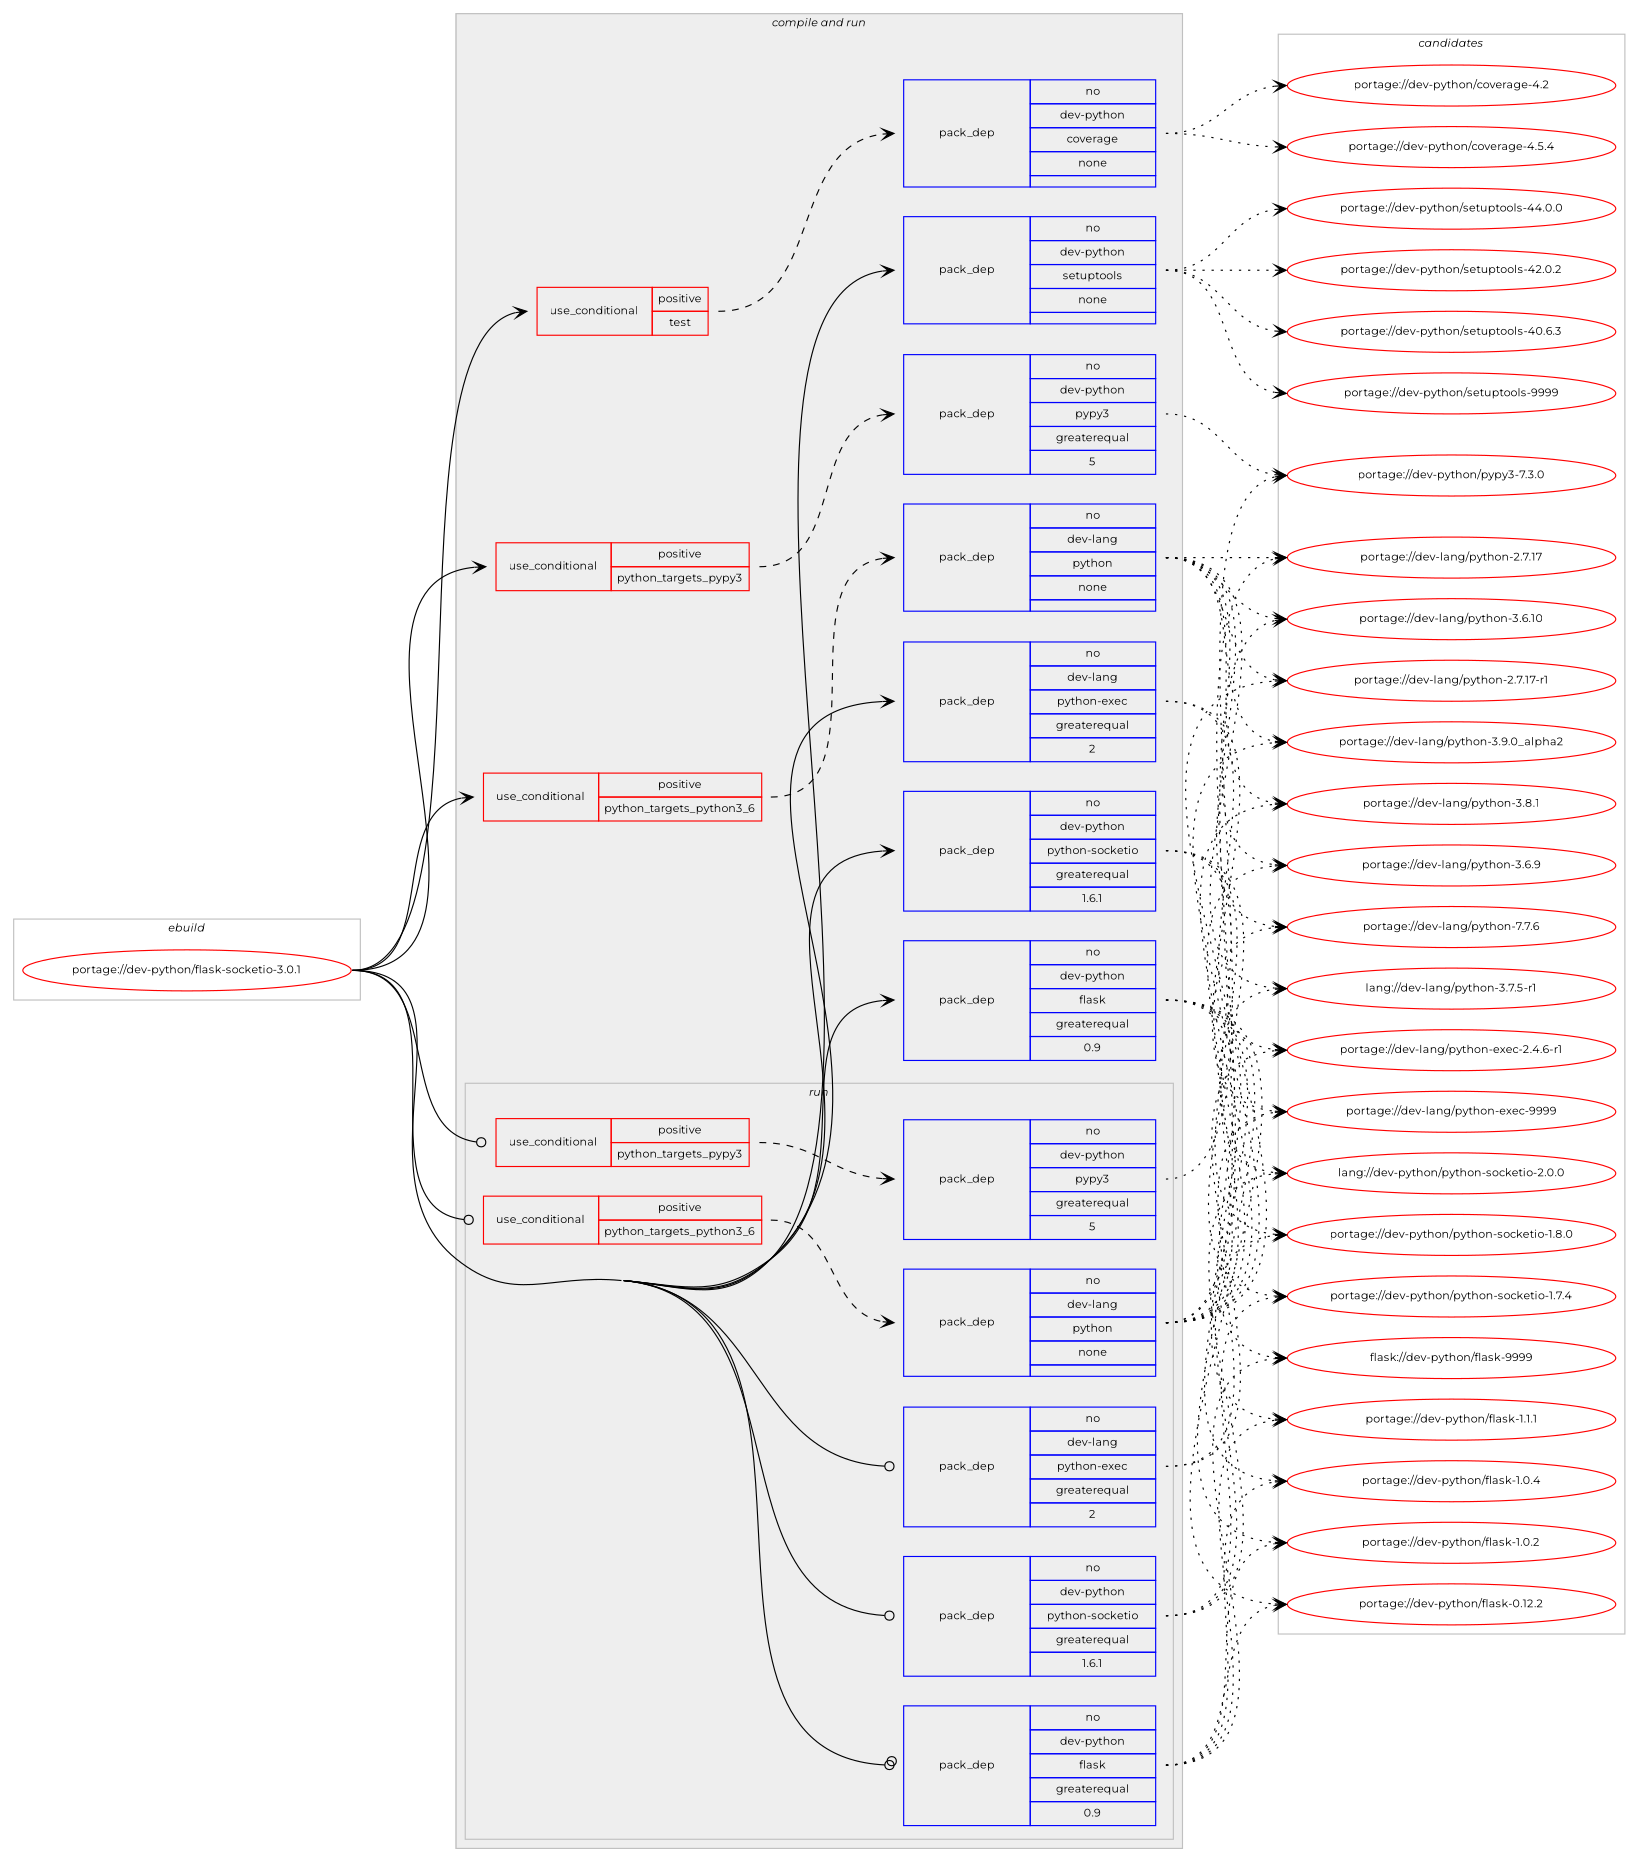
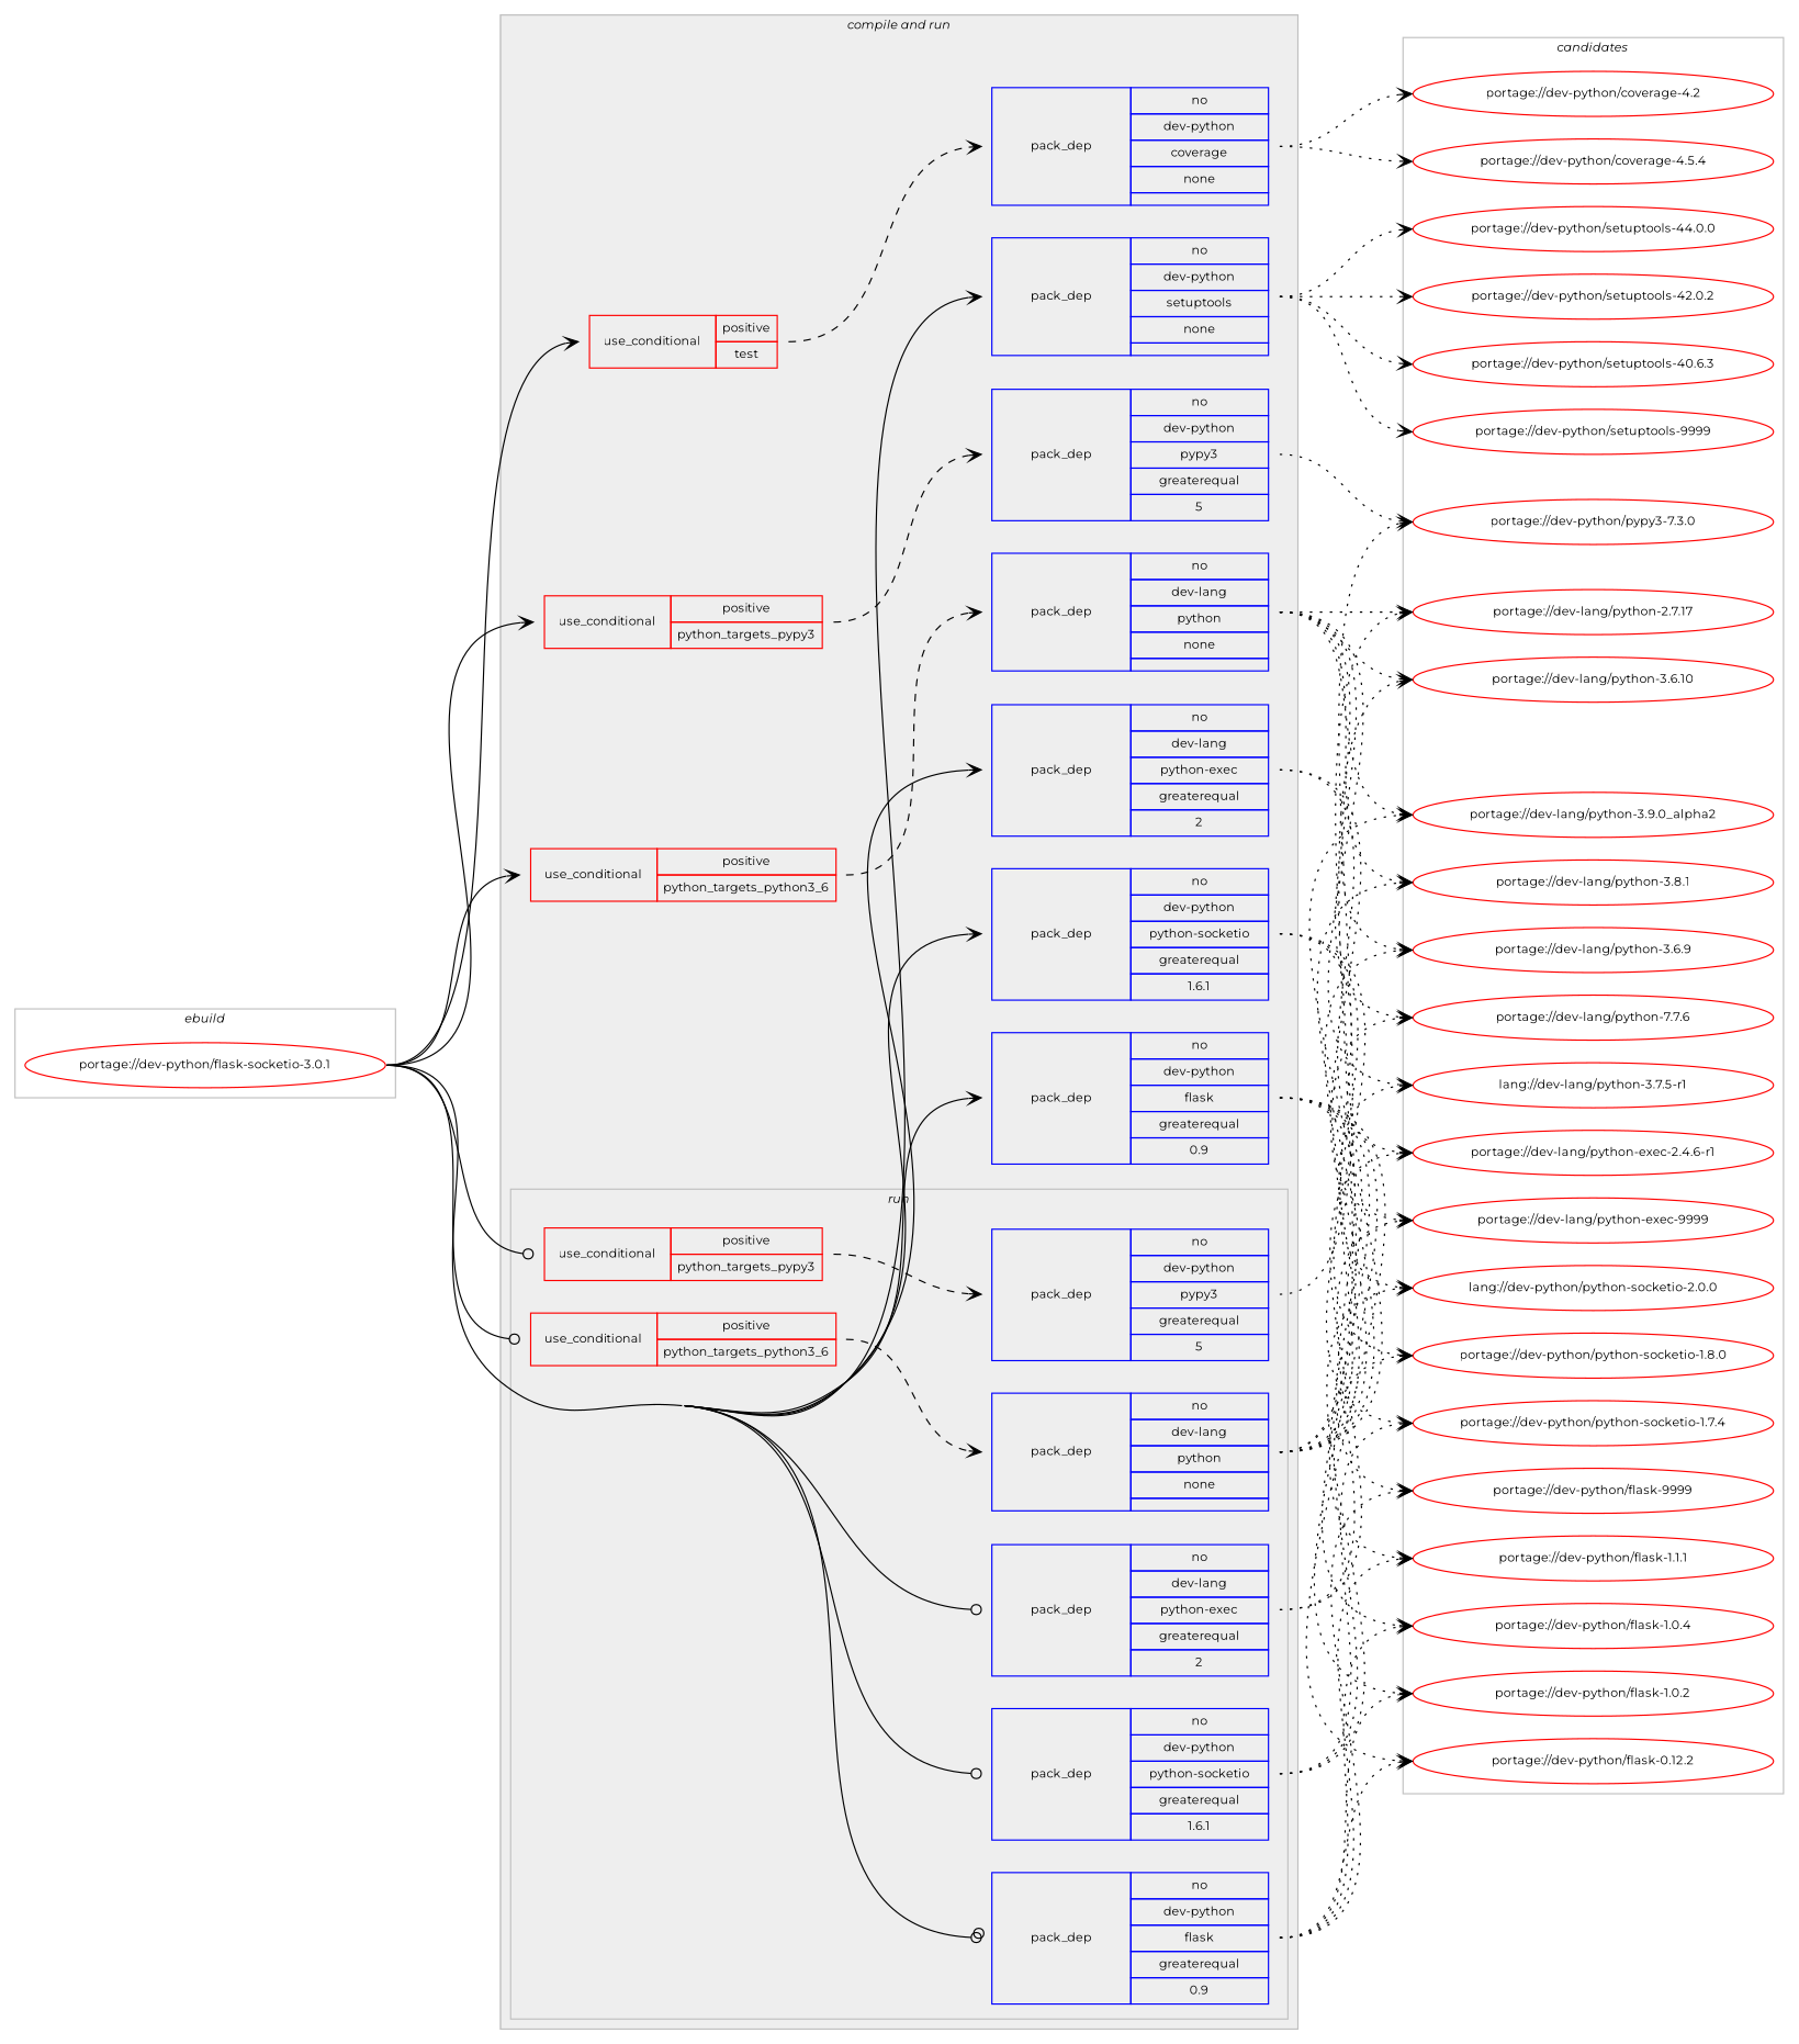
  digraph {
    compound=true
    concentrate=true
    fontname=Montserrat
    fontsize=10
    newrank=true
    rankdir=LR
    ranksep=1.5
    node [color=red fontname=Montserrat fontsize=10]
    edge [arrowhead=vee fontname=Montserrat headport=w style=dotted tailport=e weight=100]
    n1 [label="portage://dev-python/flask-socketio-3.0.1" width=4]
    n2 [color=blue label=<<TABLE BORDER="0" CELLBORDER="1" CELLSPACING="0" CELLPADDING="4" WIDTH="220"><TR><TD ROWSPAN="6" CELLPADDING="30">pack_dep</TD></TR><TR><TD WIDTH="110">no</TD></TR><TR><TD>dev-python</TD></TR><TR><TD>pypy3</TD></TR><TR><TD>greaterequal</TD></TR><TR><TD>5</TD></TR></TABLE>> shape=none]
    n3 [label=<<TABLE BORDER="0" CELLBORDER="1" CELLSPACING="0" CELLPADDING="4"><TR><TD ROWSPAN="3" CELLPADDING="10">use_conditional</TD></TR><TR><TD>positive</TD></TR><TR><TD>python_targets_pypy3</TD></TR></TABLE>> shape=none]
    n4 [color=blue label=<<TABLE BORDER="0" CELLBORDER="1" CELLSPACING="0" CELLPADDING="4" WIDTH="220"><TR><TD ROWSPAN="6" CELLPADDING="30">pack_dep</TD></TR><TR><TD WIDTH="110">no</TD></TR><TR><TD>dev-lang</TD></TR><TR><TD>python</TD></TR><TR><TD>none</TD></TR><TR><TD></TD></TR></TABLE>> shape=none]
    n5 [label=<<TABLE BORDER="0" CELLBORDER="1" CELLSPACING="0" CELLPADDING="4"><TR><TD ROWSPAN="3" CELLPADDING="10">use_conditional</TD></TR><TR><TD>positive</TD></TR><TR><TD>python_targets_python3_6</TD></TR></TABLE>> shape=none]
    n6 [color=blue label=<<TABLE BORDER="0" CELLBORDER="1" CELLSPACING="0" CELLPADDING="4" WIDTH="220"><TR><TD ROWSPAN="6" CELLPADDING="30">pack_dep</TD></TR><TR><TD WIDTH="110">no</TD></TR><TR><TD>dev-python</TD></TR><TR><TD>coverage</TD></TR><TR><TD>none</TD></TR><TR><TD></TD></TR></TABLE>> shape=none]
    n7 [label=<<TABLE BORDER="0" CELLBORDER="1" CELLSPACING="0" CELLPADDING="4"><TR><TD ROWSPAN="3" CELLPADDING="10">use_conditional</TD></TR><TR><TD>positive</TD></TR><TR><TD>test</TD></TR></TABLE>> shape=none]
    n8 [color=blue label=<<TABLE BORDER="0" CELLBORDER="1" CELLSPACING="0" CELLPADDING="4" WIDTH="220"><TR><TD ROWSPAN="6" CELLPADDING="30">pack_dep</TD></TR><TR><TD WIDTH="110">no</TD></TR><TR><TD>dev-lang</TD></TR><TR><TD>python-exec</TD></TR><TR><TD>greaterequal</TD></TR><TR><TD>2</TD></TR></TABLE>> shape=none]
    n9 [color=blue label=<<TABLE BORDER="0" CELLBORDER="1" CELLSPACING="0" CELLPADDING="4" WIDTH="220"><TR><TD ROWSPAN="6" CELLPADDING="30">pack_dep</TD></TR><TR><TD WIDTH="110">no</TD></TR><TR><TD>dev-python</TD></TR><TR><TD>flask</TD></TR><TR><TD>greaterequal</TD></TR><TR><TD>0.9</TD></TR></TABLE>> shape=none]
    n10 [color=blue label=<<TABLE BORDER="0" CELLBORDER="1" CELLSPACING="0" CELLPADDING="4" WIDTH="220"><TR><TD ROWSPAN="6" CELLPADDING="30">pack_dep</TD></TR><TR><TD WIDTH="110">no</TD></TR><TR><TD>dev-python</TD></TR><TR><TD>python-socketio</TD></TR><TR><TD>greaterequal</TD></TR><TR><TD>1.6.1</TD></TR></TABLE>> shape=none]
    n11 [color=blue label=<<TABLE BORDER="0" CELLBORDER="1" CELLSPACING="0" CELLPADDING="4" WIDTH="220"><TR><TD ROWSPAN="6" CELLPADDING="30">pack_dep</TD></TR><TR><TD WIDTH="110">no</TD></TR><TR><TD>dev-python</TD></TR><TR><TD>setuptools</TD></TR><TR><TD>none</TD></TR><TR><TD></TD></TR></TABLE>> shape=none]
    n12 [color=blue label=<<TABLE BORDER="0" CELLBORDER="1" CELLSPACING="0" CELLPADDING="4" WIDTH="220"><TR><TD ROWSPAN="6" CELLPADDING="30">pack_dep</TD></TR><TR><TD WIDTH="110">no</TD></TR><TR><TD>dev-python</TD></TR><TR><TD>pypy3</TD></TR><TR><TD>greaterequal</TD></TR><TR><TD>5</TD></TR></TABLE>> shape=none]
    n13 [label=<<TABLE BORDER="0" CELLBORDER="1" CELLSPACING="0" CELLPADDING="4"><TR><TD ROWSPAN="3" CELLPADDING="10">use_conditional</TD></TR><TR><TD>positive</TD></TR><TR><TD>python_targets_pypy3</TD></TR></TABLE>> shape=none]
    n14 [color=blue label=<<TABLE BORDER="0" CELLBORDER="1" CELLSPACING="0" CELLPADDING="4" WIDTH="220"><TR><TD ROWSPAN="6" CELLPADDING="30">pack_dep</TD></TR><TR><TD WIDTH="110">no</TD></TR><TR><TD>dev-lang</TD></TR><TR><TD>python</TD></TR><TR><TD>none</TD></TR><TR><TD></TD></TR></TABLE>> shape=none]
    n15 [label=<<TABLE BORDER="0" CELLBORDER="1" CELLSPACING="0" CELLPADDING="4"><TR><TD ROWSPAN="3" CELLPADDING="10">use_conditional</TD></TR><TR><TD>positive</TD></TR><TR><TD>python_targets_python3_6</TD></TR></TABLE>> shape=none]
    n16 [color=blue label=<<TABLE BORDER="0" CELLBORDER="1" CELLSPACING="0" CELLPADDING="4" WIDTH="220"><TR><TD ROWSPAN="6" CELLPADDING="30">pack_dep</TD></TR><TR><TD WIDTH="110">no</TD></TR><TR><TD>dev-lang</TD></TR><TR><TD>python-exec</TD></TR><TR><TD>greaterequal</TD></TR><TR><TD>2</TD></TR></TABLE>> shape=none]
    n17 [color=blue label=<<TABLE BORDER="0" CELLBORDER="1" CELLSPACING="0" CELLPADDING="4" WIDTH="220"><TR><TD ROWSPAN="6" CELLPADDING="30">pack_dep</TD></TR><TR><TD WIDTH="110">no</TD></TR><TR><TD>dev-python</TD></TR><TR><TD>flask</TD></TR><TR><TD>greaterequal</TD></TR><TR><TD>0.9</TD></TR></TABLE>> shape=none]
    n18 [color=blue label=<<TABLE BORDER="0" CELLBORDER="1" CELLSPACING="0" CELLPADDING="4" WIDTH="220"><TR><TD ROWSPAN="6" CELLPADDING="30">pack_dep</TD></TR><TR><TD WIDTH="110">no</TD></TR><TR><TD>dev-python</TD></TR><TR><TD>python-socketio</TD></TR><TR><TD>greaterequal</TD></TR><TR><TD>1.6.1</TD></TR></TABLE>> shape=none]
    n19 [label="portage://dev-python/pypy3-7.3.0" width=4]
    n20 [label="portage://dev-lang/python-3.9.0_alpha2" width=4]
    n21 [label="portage://dev-lang/python-3.8.1" width=4]
    n22 [label="portage://dev-lang/python-7.7.6" width=4]
    n23 [label="lang://dev-lang/python-3.7.5-r1" width=4]
    n24 [label="portage://dev-lang/python-3.6.9" width=4]
    n25 [label="portage://dev-lang/python-3.6.10" width=4]
-   n26 [label="portage://dev-lang/python-2.7.17-r1" width=4]
    n27 [label="portage://dev-lang/python-2.7.17" width=4]
    n28 [label="portage://dev-python/coverage-4.5.4" width=4]
    n29 [label="portage://dev-python/coverage-4.2" width=4]
    n30 [label="portage://dev-lang/python-exec-9999" width=4]
    n31 [label="portage://dev-lang/python-exec-2.4.6-r1" width=4]
-   n32 [label="flask://dev-python/flask-9999" width=4]
+   n32 [label="portage://dev-python/flask-9999" width=4]
    n33 [label="portage://dev-python/flask-1.1.1" width=4]
    n34 [label="portage://dev-python/flask-1.0.4" width=4]
    n35 [label="portage://dev-python/flask-1.0.2" width=4]
    n36 [label="portage://dev-python/flask-0.12.2" width=4]
    n37 [label="lang://dev-python/python-socketio-2.0.0" width=4]
    n38 [label="portage://dev-python/python-socketio-1.8.0" width=4]
    n39 [label="portage://dev-python/python-socketio-1.7.4" width=4]
    n40 [label="portage://dev-python/setuptools-9999" width=4]
    n41 [label="portage://dev-python/setuptools-44.0.0" width=4]
    n42 [label="portage://dev-python/setuptools-42.0.2" width=4]
    n43 [label="portage://dev-python/setuptools-40.6.3" width=4]
    subgraph cluster_1 {
      color=gray
      label=<<i>ebuild</i>>
      rank=same
      n1
    }
    subgraph cluster_2 {
      color=gray
      label=<<i>dependencies</i>>
      subgraph cluster_3 {
        color=gray
        fillcolor="#eeeeee"
        label=<<i>compile</i>>
        style=filled
        subgraph sub_4 {
          color=gray
          fillcolor="#eeeeee"
          label=<<i>compile</i>>
          style=filled
          n3
          subgraph sub_5 {
            color=gray
            fillcolor="#eeeeee"
            label=<<i>compile</i>>
            style=filled
            n2
          }
        }
        subgraph sub_6 {
          color=gray
          fillcolor="#eeeeee"
          label=<<i>compile</i>>
          style=filled
          n5
          subgraph sub_7 {
            color=gray
            fillcolor="#eeeeee"
            label=<<i>compile</i>>
            style=filled
            n4
          }
        }
        subgraph sub_8 {
          color=gray
          fillcolor="#eeeeee"
          label=<<i>compile</i>>
          style=filled
          n7
          subgraph sub_9 {
            color=gray
            fillcolor="#eeeeee"
            label=<<i>compile</i>>
            style=filled
            n6
          }
        }
        subgraph sub_10 {
          color=gray
          fillcolor="#eeeeee"
          label=<<i>compile</i>>
          style=filled
          n8
        }
        subgraph sub_11 {
          color=gray
          fillcolor="#eeeeee"
          label=<<i>compile</i>>
          style=filled
          n9
        }
        subgraph sub_12 {
          color=gray
          fillcolor="#eeeeee"
          label=<<i>compile</i>>
          style=filled
          n10
        }
        subgraph sub_13 {
          color=gray
          fillcolor="#eeeeee"
          label=<<i>compile</i>>
          style=filled
          n11
        }
      }
      subgraph cluster_14 {
        color=gray
        fillcolor="#eeeeee"
        label=<<i>compile and run</i>>
        style=filled
      }
      subgraph cluster_15 {
        color=gray
        fillcolor="#eeeeee"
        label=<<i>run</i>>
        style=filled
        subgraph sub_16 {
          color=gray
          fillcolor="#eeeeee"
          label=<<i>run</i>>
          style=filled
          n13
          subgraph sub_17 {
            color=gray
            fillcolor="#eeeeee"
            label=<<i>run</i>>
            style=filled
            n12
          }
        }
        subgraph sub_18 {
          color=gray
          fillcolor="#eeeeee"
          label=<<i>run</i>>
          style=filled
          n15
          subgraph sub_19 {
            color=gray
            fillcolor="#eeeeee"
            label=<<i>run</i>>
            style=filled
            n14
          }
        }
        subgraph sub_20 {
          color=gray
          fillcolor="#eeeeee"
          label=<<i>run</i>>
          style=filled
          n16
        }
        subgraph sub_21 {
          color=gray
          fillcolor="#eeeeee"
          label=<<i>run</i>>
          style=filled
          n17
        }
        subgraph sub_22 {
          color=gray
          fillcolor="#eeeeee"
          label=<<i>run</i>>
          style=filled
          n18
        }
      }
    }
    subgraph cluster_23 {
      color=gray
      label=<<i>candidates</i>>
      rank=same
      subgraph sub_24 {
        color=black
        label=<<i>candidates</i>>
        nodesep=1
        rank=same
        n19
      }
      subgraph sub_25 {
        color=black
        label=<<i>candidates</i>>
        nodesep=1
        rank=same
        n20
        n21
        n22
        n23
        n24
        n25
-       n26
        n27
      }
      subgraph sub_26 {
        color=black
        label=<<i>candidates</i>>
        nodesep=1
        rank=same
        n28
        n29
      }
      subgraph sub_27 {
        color=black
        label=<<i>candidates</i>>
        nodesep=1
        rank=same
        n30
        n31
      }
      subgraph sub_28 {
        color=black
        label=<<i>candidates</i>>
        nodesep=1
        rank=same
        n32
        n33
        n34
        n35
        n36
      }
      subgraph sub_29 {
        color=black
        label=<<i>candidates</i>>
        nodesep=1
        rank=same
        n37
        n38
        n39
      }
      subgraph sub_30 {
        color=black
        label=<<i>candidates</i>>
        nodesep=1
        rank=same
        n40
        n41
        n42
        n43
      }
      subgraph sub_31 {
        color=black
        label=<<i>candidates</i>>
        nodesep=1
        rank=same
        n19
      }
      subgraph sub_32 {
        color=black
        label=<<i>candidates</i>>
        nodesep=1
        rank=same
        n20
        n21
        n22
        n23
        n24
        n25
-       n26
        n27
      }
      subgraph sub_33 {
        color=black
        label=<<i>candidates</i>>
        nodesep=1
        rank=same
        n30
        n31
      }
      subgraph sub_34 {
        color=black
        label=<<i>candidates</i>>
        nodesep=1
        rank=same
        n32
        n33
        n34
        n35
        n36
      }
      subgraph sub_35 {
        color=black
        label=<<i>candidates</i>>
        nodesep=1
        rank=same
        n37
        n38
        n39
      }
    }
    n1 -> n3 [style=solid weight=20]
    n1 -> n5 [style=solid weight=20]
    n1 -> n7 [style=solid weight=20]
    n1 -> n8 [style=solid weight=20]
    n1 -> n9 [style=solid weight=20]
    n1 -> n10 [style=solid weight=20]
    n1 -> n11 [style=solid weight=20]
    n1 -> n13 [arrowhead=odot style=solid weight=20]
    n1 -> n15 [arrowhead=odot style=solid weight=20]
    n1 -> n16 [arrowhead=odot style=solid weight=20]
    n1 -> n17 [arrowhead=odot style=solid weight=20]
    n1 -> n18 [arrowhead=odot style=solid weight=20]
    n2 -> n19
    n3 -> n2 [style=dashed weight=20]
    n4 -> n20
    n4 -> n21
    n4 -> n22
    n4 -> n23
    n4 -> n24
    n4 -> n25
-   n4 -> n26
    n4 -> n27
    n5 -> n4 [style=dashed weight=20]
    n6 -> n28
    n6 -> n29
    n7 -> n6 [style=dashed weight=20]
    n8 -> n30
    n8 -> n31
    n9 -> n32
    n9 -> n33
    n9 -> n34
    n9 -> n35
    n9 -> n36
    n10 -> n37
    n10 -> n38
    n10 -> n39
    n11 -> n40
    n11 -> n41
    n11 -> n42
    n11 -> n43
    n12 -> n19
    n13 -> n12 [style=dashed weight=20]
    n14 -> n20
    n14 -> n21
    n14 -> n22
    n14 -> n23
    n14 -> n24
    n14 -> n25
-   n14 -> n26
    n14 -> n27
    n15 -> n14 [style=dashed weight=20]
    n16 -> n30
    n16 -> n31
    n17 -> n32
    n17 -> n33
    n17 -> n34
    n17 -> n35
    n17 -> n36
    n18 -> n37
    n18 -> n38
    n18 -> n39
  }
